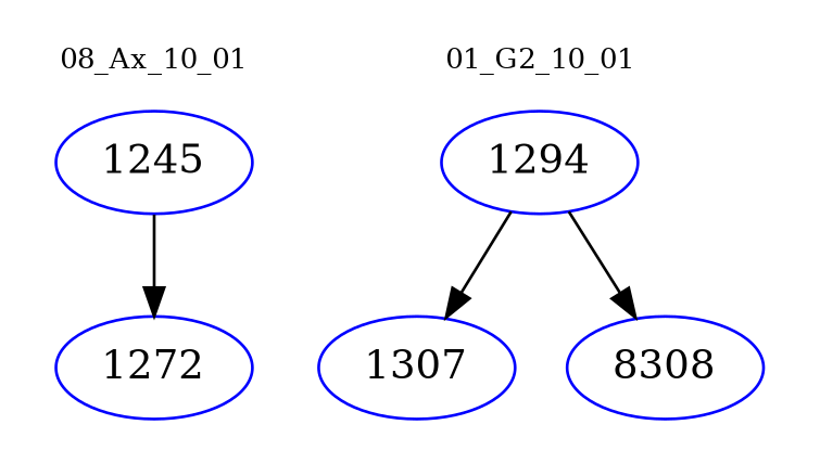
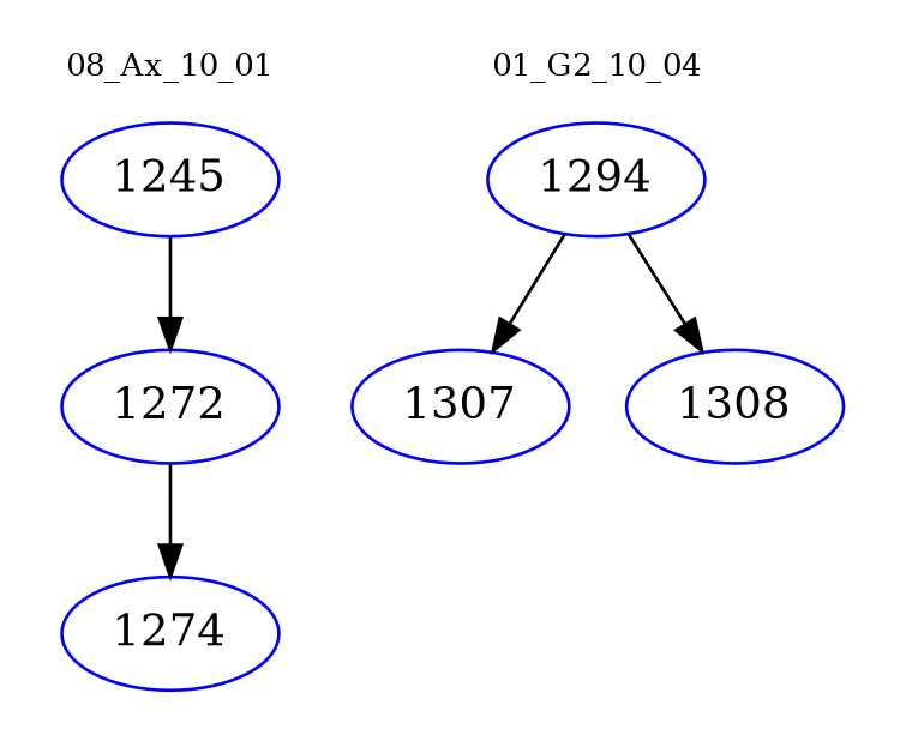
  digraph {
    node [color=blue]
    edge [color=black]
    n1 [label=1272]
    n2 [label=1245]
+   n3 [label=1274]
    n4 [label=1294]
    n5 [label=1307]
-   n6 [label=8308]
+   n6 [label=1308]
    subgraph cluster_1 {
      color=white
      fontsize=10
      label="08_Ax_10_01"
      n1
      n2
+     n3
    }
    subgraph cluster_2 {
      color=white
      fontsize=10
-     label="01_G2_10_01"
+     label="01_G2_10_04"
      n4
      n5
      n6
    }
+   n1 -> n3
    n2 -> n1
    n4 -> n5
    n4 -> n6
  }
